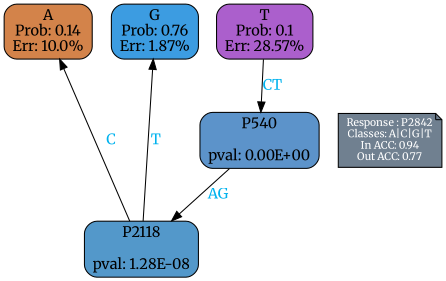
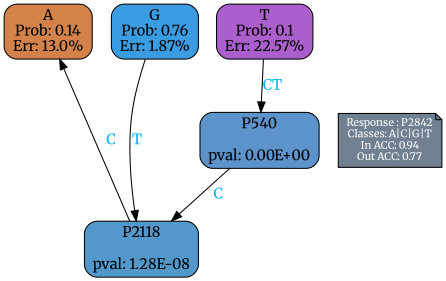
  digraph {
    fontname=Merriweather
    ranksep=equally
    splines=polylines
    node [color=black fontname=Merriweather shape=box style="filled, rounded"]
    edge [fontcolor=deepskyblue2 fontname=Merriweather]
-   n1 [fillcolor="#d3834a" label="A\nProb: 0.14\nErr: 10.0%"]
+   n1 [fillcolor="#d3834a" label="A\nProb: 0.14\nErr: 13.0%"]
    n2 [fillcolor="#3c9ce1" label="G\nProb: 0.76\nErr: 1.87%"]
-   n3 [fillcolor="#ab5fcc" label="T\nProb: 0.1\nErr: 28.57%"]
+   n3 [fillcolor="#ab5fcc" label="T\nProb: 0.1\nErr: 22.57%"]
    n4 [align=left fillcolor=slategray fontcolor=white fontsize=10 label="Response : P2842\nClasses: A|C|G|T\nIn ACC: 0.94\nOut ACC: 0.77\n" shape=note style=filled]
    n5 [fillcolor="#5c93ca" label="P540\n\npval: 0.00E+00"]
    n6 [fillcolor="#5398ca" label="P2118\n\npval: 1.28E-08"]
    subgraph sub_1 {
      rank=same
      n1
      n2
      n3
    }
    subgraph sub_2 {
      rank=same
      n4
      n5
    }
    n3 -> n5 [label=CT]
-   n5 -> n6 [label=AG]
+   n5 -> n6 [label=C]
    n6 -> n1 [label=C]
-   n6 -> n2 [label=T]
+   n2 -> n6 [label=T]
  }
